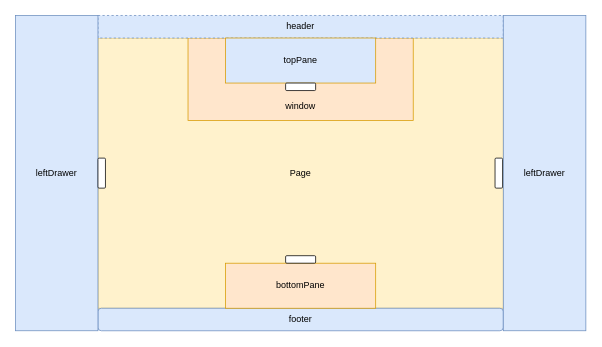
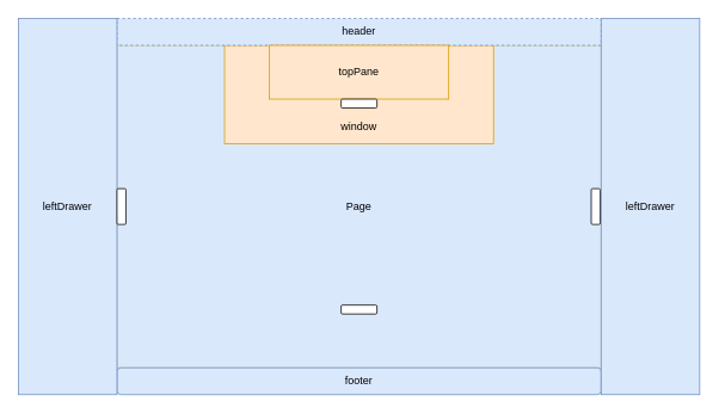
  <mxCell id="0" />
  <mxCell id="1" parent="0" />
- <mxCell id="2" value="Page" style="rounded=0;whiteSpace=wrap;html=1;fillColor=#fff2cc;strokeColor=#d6b656;" vertex="1" parent="1"><mxGeometry x="130" y="50" width="540" height="360" as="geometry" /></mxCell>
+ <mxCell id="2" value="Page" style="rounded=0;whiteSpace=wrap;html=1;fillColor=#dae8fc;strokeColor=#d6b656;" vertex="1" parent="1"><mxGeometry x="130" y="50" width="540" height="360" as="geometry" /></mxCell>
  <mxCell id="3" value="&lt;br&gt;&lt;br&gt;&lt;br&gt;&lt;br&gt;&lt;br&gt;window" style="rounded=0;whiteSpace=wrap;html=1;fillColor=#ffe6cc;strokeColor=#d79b00;" vertex="1" parent="1"><mxGeometry x="250" y="50" width="300" height="110" as="geometry" /></mxCell>
  <mxCell id="4" value="header" style="rounded=0;whiteSpace=wrap;html=1;fillColor=#dae8fc;strokeColor=#6c8ebf;dashed=1;" vertex="1" parent="1"><mxGeometry x="130" y="20" width="540" height="30" as="geometry" /></mxCell>
  <mxCell id="5" value="footer" style="whiteSpace=wrap;html=1;fillColor=#dae8fc;strokeColor=#6c8ebf;rounded=1;" vertex="1" parent="1"><mxGeometry x="130" y="410" width="540" height="30" as="geometry" /></mxCell>
  <mxCell id="6" value="leftDrawer" style="rounded=0;whiteSpace=wrap;html=1;fillColor=#dae8fc;strokeColor=#6c8ebf;" vertex="1" parent="1"><mxGeometry x="20" y="20" width="110" height="420" as="geometry" /></mxCell>
- <mxCell id="7" value="topPane" style="rounded=0;whiteSpace=wrap;html=1;fillColor=#dae8fc;strokeColor=#d79b00;" vertex="1" parent="1"><mxGeometry x="300" y="50" width="200" height="60" as="geometry" /></mxCell>
- <mxCell id="8" value="bottomPane" style="rounded=0;whiteSpace=wrap;html=1;fillColor=#ffe6cc;strokeColor=#d79b00;" vertex="1" parent="1"><mxGeometry x="300" y="350" width="200" height="60" as="geometry" /></mxCell>
+ <mxCell id="7" value="topPane" style="rounded=0;whiteSpace=wrap;html=1;fillColor=#ffe6cc;strokeColor=#d79b00;" vertex="1" parent="1"><mxGeometry x="300" y="50" width="200" height="60" as="geometry" /></mxCell>
  <mxCell id="9" value="" style="rounded=1;whiteSpace=wrap;html=1;" vertex="1" parent="1"><mxGeometry x="380" y="340" width="40" height="10" as="geometry" /></mxCell>
  <mxCell id="10" value="" style="rounded=1;whiteSpace=wrap;html=1;" vertex="1" parent="1"><mxGeometry x="380" y="110" width="40" height="10" as="geometry" /></mxCell>
  <mxCell id="11" value="" style="rounded=1;whiteSpace=wrap;html=1;rotation=-90;" vertex="1" parent="1"><mxGeometry x="115" y="225" width="40" height="10" as="geometry" /></mxCell>
  <mxCell id="12" value="" style="rounded=1;whiteSpace=wrap;html=1;rotation=-90;" vertex="1" parent="1"><mxGeometry x="644" y="225" width="40" height="10" as="geometry" /></mxCell>
  <mxCell id="13" value="leftDrawer" style="rounded=0;whiteSpace=wrap;html=1;fillColor=#dae8fc;strokeColor=#6c8ebf;" vertex="1" parent="1"><mxGeometry x="670" y="20" width="110" height="420" as="geometry" /></mxCell>
